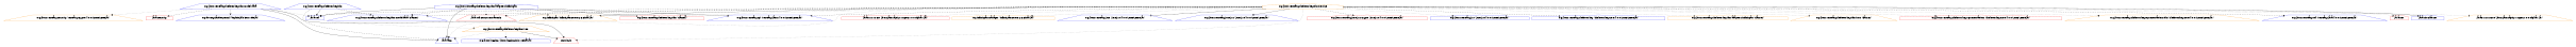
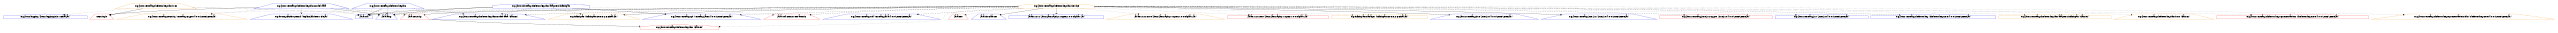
  digraph {
    node [color=blue shape=trapezium]
    edge [arrowhead=dot style=dotted]
    "org.jboss.resteasy.skeleton.key.idm"
    "java.lang"
    "java.util" [shape=house]
    "org.jboss.resteasy.skeleton.key.idm.model.data (classes)"
    "org.jboss.resteasy.skeleton.key.idm.adapters.infinispan" [shape=house]
    "java.util.concurrent.atomic" [color=red]
    "org.infinispan (infinispan-core-8.2.6.Final.jar)" [color=darkorange]
    "org.jboss.resteasy.skeleton.key.idm (classes)" [color=red shape=house]
    "org.jboss.resteasy.spi (resteasy-jaxrs-4.0.0-SNAPSHOT.jar)"
    "org.jboss.resteasy.skeleton.key.idm.i18n" [color=darkorange]
    n11 [color=red label="security.io"]
    "org.jboss.logging (jboss-logging-3.3.1.Final.jar)" [shape=house]
    "org.jboss.resteasy.skeleton.key.idm.model.data"
-   "java.security" [color=red shape=house]
+   "java.security" [color=red]
    "org.bouncycastle.openssl (bcpkix-jdk15on-1.55.jar)"
    "org.jboss.resteasy.security (resteasy-crypto-4.0.0-SNAPSHOT.jar)" [color=darkorange]
    "org.jboss.resteasy.skeleton.key.idm.service" [color=darkorange shape=house]
-   "java.net" [color=red shape=house]
-   "java.nio.charset" [shape=house]
+   "java.net" [color=red]
+   "java.nio.charset"
+   "javax.ws.rs (jboss-jaxrs-api_2.1_spec-1.0.0.Alpha1.jar)" [shape=house]
    "javax.ws.rs.core (jboss-jaxrs-api_2.1_spec-1.0.0.Alpha1.jar)" [color=darkorange]
    "javax.ws.rs.ext (jboss-jaxrs-api_2.1_spec-1.0.0.Alpha1.jar)" [color=red shape=house]
    "org.infinispan.manager (infinispan-core-8.2.6.Final.jar)" [color=darkorange shape=house]
    "org.jboss.resteasy.jose (jose-jwt-4.0.0-SNAPSHOT.jar)"
    "org.jboss.resteasy.jose.jws (jose-jwt-4.0.0-SNAPSHOT.jar)"
    "org.jboss.resteasy.jose.jws.crypto (jose-jwt-4.0.0-SNAPSHOT.jar)" [color=red shape=house]
    "org.jboss.resteasy.jwt (jose-jwt-4.0.0-SNAPSHOT.jar)" [shape=house]
    "org.jboss.resteasy.skeleton.key (skeleton-key-core-4.0.0-SNAPSHOT.jar)" [shape=house]
    "org.jboss.resteasy.skeleton.key.idm.adapters.infinispan (classes)" [color=darkorange shape=house]
    "org.jboss.resteasy.skeleton.key.idm.i18n (classes)" [color=darkorange]
    "org.jboss.resteasy.skeleton.key.representations (skeleton-key-core-4.0.0-SNAPSHOT.jar)" [color=red shape=house]
    "org.jboss.resteasy.skeleton.key.representations.idm (skeleton-key-core-4.0.0-SNAPSHOT.jar)" [color=darkorange]
    n33 [label="org.jboss.resteasy.util (resteasy-java-4.0.0-SNAPSHOT.jar)"]
    "org.jboss.resteasy.skeleton.key.idm" -> "java.lang" [arrowhead=tee style=dashed]
    "org.jboss.resteasy.skeleton.key.idm" -> "java.util" [style=solid]
    "org.jboss.resteasy.skeleton.key.idm" -> "org.jboss.resteasy.skeleton.key.idm.model.data (classes)" [arrowhead=vee style=dashed]
    "org.jboss.resteasy.skeleton.key.idm.adapters.infinispan" -> "java.lang" [arrowhead=vee style=solid]
    "org.jboss.resteasy.skeleton.key.idm.adapters.infinispan" -> "java.util" [style=solid]
    "org.jboss.resteasy.skeleton.key.idm.adapters.infinispan" -> "org.jboss.resteasy.skeleton.key.idm.model.data (classes)" [arrowhead=vee style=dashed]
    "org.jboss.resteasy.skeleton.key.idm.adapters.infinispan" -> "java.util.concurrent.atomic" [arrowhead=tee]
    "org.jboss.resteasy.skeleton.key.idm.adapters.infinispan" -> "org.infinispan (infinispan-core-8.2.6.Final.jar)" [arrowhead=tee style=dashed]
-   "org.jboss.resteasy.skeleton.key.idm.adapters.infinispan" -> "org.jboss.resteasy.skeleton.key.idm (classes)" [arrowhead=tee style=solid]
+   "java.security" -> "org.jboss.resteasy.skeleton.key.idm (classes)" [arrowhead=tee style=solid]
    "org.jboss.resteasy.skeleton.key.idm.adapters.infinispan" -> "org.jboss.resteasy.spi (resteasy-jaxrs-4.0.0-SNAPSHOT.jar)" [style=solid]
    "org.jboss.resteasy.skeleton.key.idm.i18n" -> "java.lang"
-   "java.util" -> "org.jboss.resteasy.skeleton.key.idm.i18n" [arrowhead=tee]
+   "org.jboss.resteasy.skeleton.key.idm.i18n" -> "java.util" [arrowhead=tee]
    "org.jboss.resteasy.skeleton.key.idm.i18n" -> n11 [style=solid]
    "org.jboss.resteasy.skeleton.key.idm.i18n" -> "org.jboss.logging (jboss-logging-3.3.1.Final.jar)"
    "org.jboss.resteasy.skeleton.key.idm.model.data" -> "java.lang" [arrowhead=tee style=solid]
    "org.jboss.resteasy.skeleton.key.idm.model.data" -> "java.util"
    "org.jboss.resteasy.skeleton.key.idm.model.data" -> n11 [style=solid]
    "org.jboss.resteasy.skeleton.key.idm.model.data" -> "java.security" [arrowhead=vee style=dashed]
    "org.jboss.resteasy.skeleton.key.idm.model.data" -> "org.bouncycastle.openssl (bcpkix-jdk15on-1.55.jar)" [arrowhead=vee style=dashed]
    "org.jboss.resteasy.skeleton.key.idm.model.data" -> "org.jboss.resteasy.security (resteasy-crypto-4.0.0-SNAPSHOT.jar)"
    "org.jboss.resteasy.skeleton.key.idm.service" -> "java.lang"
    "org.jboss.resteasy.skeleton.key.idm.service" -> "java.util" [style=dashed]
    "org.jboss.resteasy.skeleton.key.idm.service" -> "org.jboss.resteasy.skeleton.key.idm.model.data (classes)" [arrowhead=vee style=dashed]
    "org.jboss.resteasy.skeleton.key.idm.service" -> "java.util.concurrent.atomic" [style=dashed]
    "org.jboss.resteasy.skeleton.key.idm.service" -> "org.infinispan (infinispan-core-8.2.6.Final.jar)" [arrowhead=vee style=solid]
    "org.jboss.resteasy.skeleton.key.idm.service" -> "org.jboss.resteasy.skeleton.key.idm (classes)"
    "org.jboss.resteasy.skeleton.key.idm.service" -> "org.jboss.resteasy.spi (resteasy-jaxrs-4.0.0-SNAPSHOT.jar)" [arrowhead=vee style=dashed]
    "org.jboss.resteasy.skeleton.key.idm.service" -> n11 [arrowhead=vee]
+   "org.jboss.resteasy.skeleton.key.idm.service" -> "java.security" [arrowhead=tee style=solid]
    "org.jboss.resteasy.skeleton.key.idm.service" -> "java.net" [arrowhead=vee]
    "org.jboss.resteasy.skeleton.key.idm.service" -> "java.nio.charset" [style=solid]
+   "org.jboss.resteasy.skeleton.key.idm.service" -> "javax.ws.rs (jboss-jaxrs-api_2.1_spec-1.0.0.Alpha1.jar)" [arrowhead=tee style=solid]
    "org.jboss.resteasy.skeleton.key.idm.service" -> "javax.ws.rs.core (jboss-jaxrs-api_2.1_spec-1.0.0.Alpha1.jar)" [arrowhead=tee]
    "org.jboss.resteasy.skeleton.key.idm.service" -> "javax.ws.rs.ext (jboss-jaxrs-api_2.1_spec-1.0.0.Alpha1.jar)" [arrowhead=tee]
    "org.jboss.resteasy.skeleton.key.idm.service" -> "org.infinispan.manager (infinispan-core-8.2.6.Final.jar)" [arrowhead=tee]
    "org.jboss.resteasy.skeleton.key.idm.service" -> "org.jboss.resteasy.jose (jose-jwt-4.0.0-SNAPSHOT.jar)" [arrowhead=tee style=solid]
    "org.jboss.resteasy.skeleton.key.idm.service" -> "org.jboss.resteasy.jose.jws (jose-jwt-4.0.0-SNAPSHOT.jar)" [style=solid]
    "org.jboss.resteasy.skeleton.key.idm.service" -> "org.jboss.resteasy.jose.jws.crypto (jose-jwt-4.0.0-SNAPSHOT.jar)" [arrowhead=vee style=dashed]
    "org.jboss.resteasy.skeleton.key.idm.service" -> "org.jboss.resteasy.jwt (jose-jwt-4.0.0-SNAPSHOT.jar)"
    "org.jboss.resteasy.skeleton.key.idm.service" -> "org.jboss.resteasy.skeleton.key (skeleton-key-core-4.0.0-SNAPSHOT.jar)" [arrowhead=tee style=dashed]
    "org.jboss.resteasy.skeleton.key.idm.service" -> "org.jboss.resteasy.skeleton.key.idm.adapters.infinispan (classes)" [arrowhead=tee]
    "org.jboss.resteasy.skeleton.key.idm.service" -> "org.jboss.resteasy.skeleton.key.idm.i18n (classes)" [arrowhead=tee]
    "org.jboss.resteasy.skeleton.key.idm.service" -> "org.jboss.resteasy.skeleton.key.representations (skeleton-key-core-4.0.0-SNAPSHOT.jar)"
    "org.jboss.resteasy.skeleton.key.idm.service" -> "org.jboss.resteasy.skeleton.key.representations.idm (skeleton-key-core-4.0.0-SNAPSHOT.jar)"
    "org.jboss.resteasy.skeleton.key.idm.service" -> n33 [style=dashed]
  }
